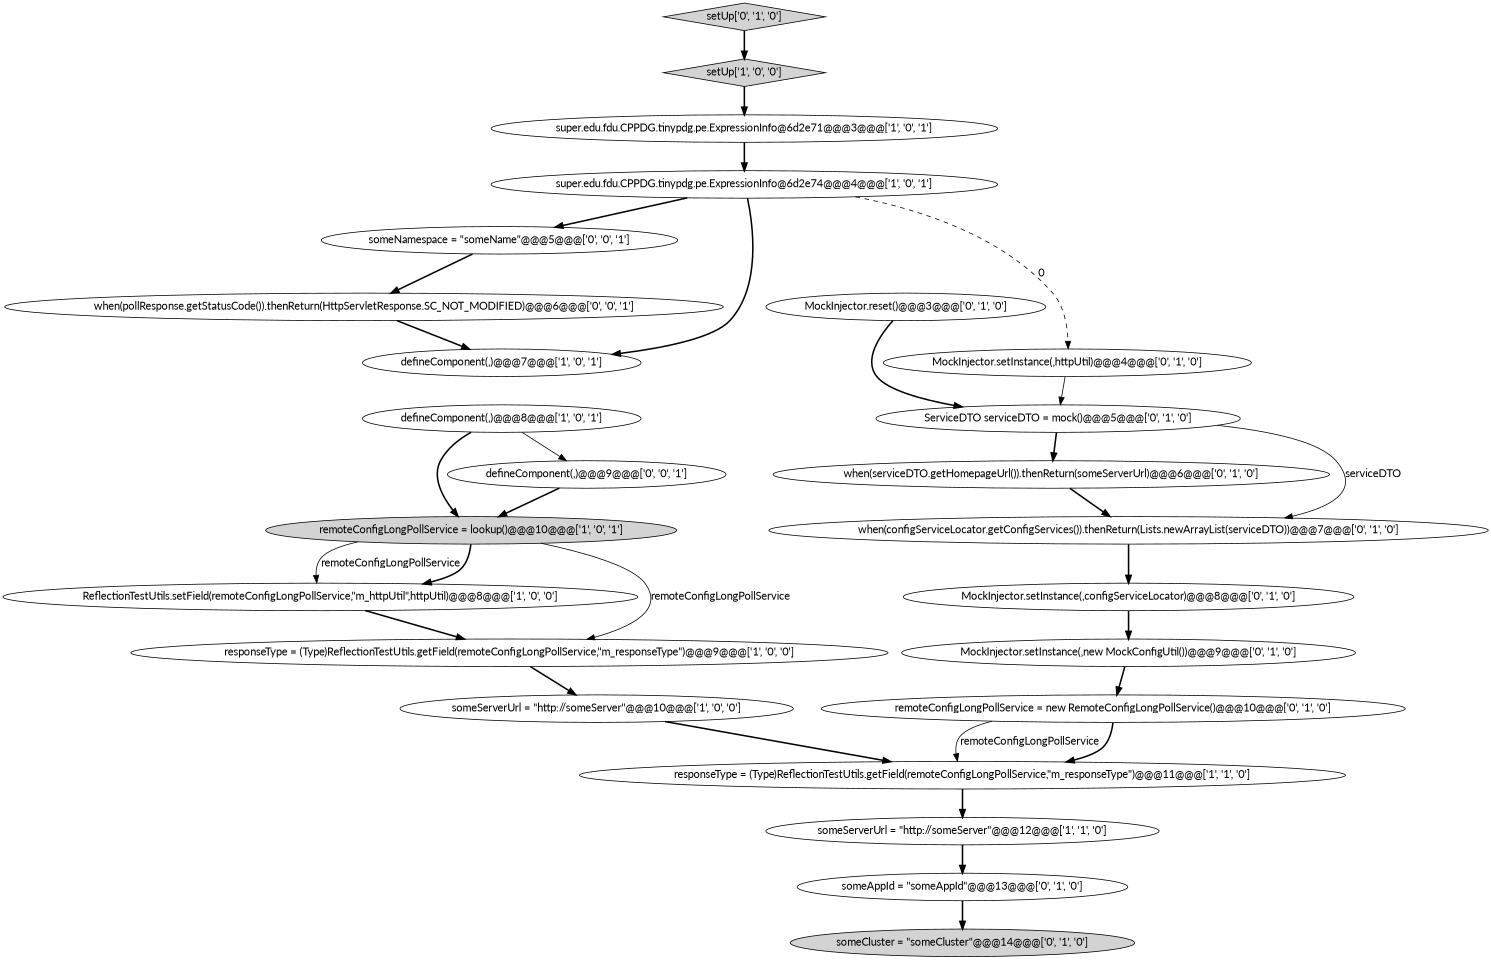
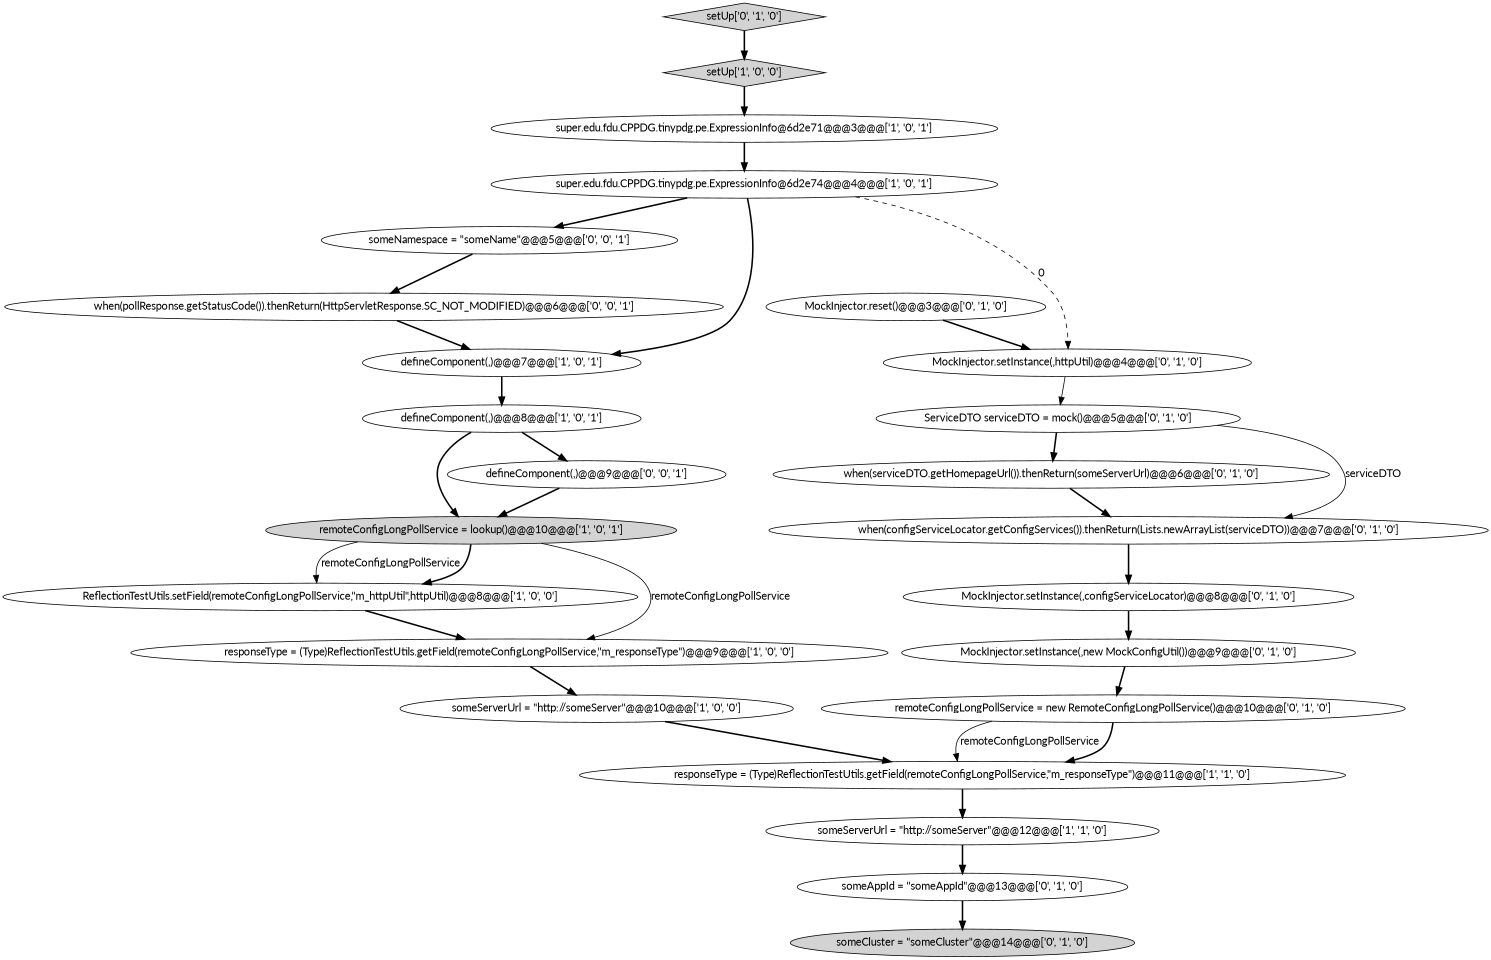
  digraph {
    fontname=Lato
    node [fillcolor=white fontname=Lato shape=ellipse style=filled]
    edge [fontname=Lato style=bold]
    n1 [label="ReflectionTestUtils.setField(remoteConfigLongPollService,\"m_httpUtil\",httpUtil)@@@8@@@['1', '0', '0']"]
    n2 [label="responseType = (Type)ReflectionTestUtils.getField(remoteConfigLongPollService,\"m_responseType\")@@@9@@@['1', '0', '0']"]
    n3 [label="someServerUrl = \"http://someServer\"@@@10@@@['1', '0', '0']"]
    n4 [label="super.edu.fdu.CPPDG.tinypdg.pe.ExpressionInfo@6d2e74@@@4@@@['1', '0', '1']"]
    n5 [label="someNamespace = \"someName\"@@@5@@@['0', '0', '1']"]
    n6 [label="MockInjector.setInstance(,httpUtil)@@@4@@@['0', '1', '0']"]
    n7 [label="defineComponent(,)@@@7@@@['1', '0', '1']"]
    n8 [label="when(pollResponse.getStatusCode()).thenReturn(HttpServletResponse.SC_NOT_MODIFIED)@@@6@@@['0', '0', '1']"]
    n9 [label="ServiceDTO serviceDTO = mock()@@@5@@@['0', '1', '0']"]
    n10 [label="defineComponent(,)@@@8@@@['1', '0', '1']"]
    n11 [fillcolor=lightgray label="remoteConfigLongPollService = lookup()@@@10@@@['1', '0', '1']"]
    n12 [label="super.edu.fdu.CPPDG.tinypdg.pe.ExpressionInfo@6d2e71@@@3@@@['1', '0', '1']"]
    n13 [label="MockInjector.setInstance(,new MockConfigUtil())@@@9@@@['0', '1', '0']"]
    n14 [label="remoteConfigLongPollService = new RemoteConfigLongPollService()@@@10@@@['0', '1', '0']"]
    n15 [label="responseType = (Type)ReflectionTestUtils.getField(remoteConfigLongPollService,\"m_responseType\")@@@11@@@['1', '1', '0']"]
    n16 [fillcolor=lightgray label="setUp['0', '1', '0']" shape=diamond]
    n17 [fillcolor=lightgray label="setUp['1', '0', '0']" shape=diamond]
    n18 [label="MockInjector.reset()@@@3@@@['0', '1', '0']"]
    n19 [label="someServerUrl = \"http://someServer\"@@@12@@@['1', '1', '0']"]
    n20 [label="when(serviceDTO.getHomepageUrl()).thenReturn(someServerUrl)@@@6@@@['0', '1', '0']"]
    n21 [label="when(configServiceLocator.getConfigServices()).thenReturn(Lists.newArrayList(serviceDTO))@@@7@@@['0', '1', '0']"]
    n22 [label="MockInjector.setInstance(,configServiceLocator)@@@8@@@['0', '1', '0']"]
    n23 [label="defineComponent(,)@@@9@@@['0', '0', '1']"]
    n24 [label="someAppId = \"someAppId\"@@@13@@@['0', '1', '0']"]
    n25 [fillcolor=lightgray label="someCluster = \"someCluster\"@@@14@@@['0', '1', '0']"]
    n1 -> n2
    n2 -> n3
    n3 -> n15
    n4 -> n5
    n4 -> n6 [label=0 style=dashed]
    n4 -> n7
    n5 -> n8
    n6 -> n9 [style=solid]
+   n7 -> n10
    n8 -> n7
    n9 -> n20
    n9 -> n21 [label=serviceDTO style=solid]
    n10 -> n11
-   n10 -> n23 [style=solid]
+   n10 -> n23
    n11 -> n1 [label=remoteConfigLongPollService style=solid]
    n11 -> n1
    n11 -> n2 [label=remoteConfigLongPollService style=solid]
    n12 -> n4
    n13 -> n14
    n14 -> n15
    n14 -> n15 [label=remoteConfigLongPollService style=solid]
    n15 -> n19
    n16 -> n17
    n17 -> n12
-   n18 -> n9
+   n18 -> n6
    n19 -> n24
    n20 -> n21
    n21 -> n22
    n22 -> n13
    n23 -> n11
    n24 -> n25
  }
